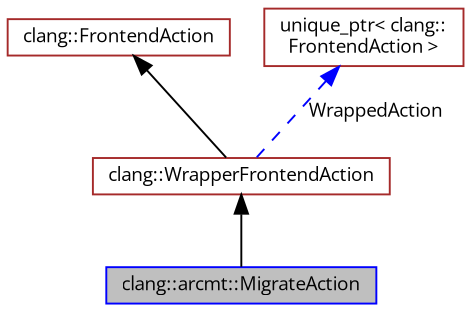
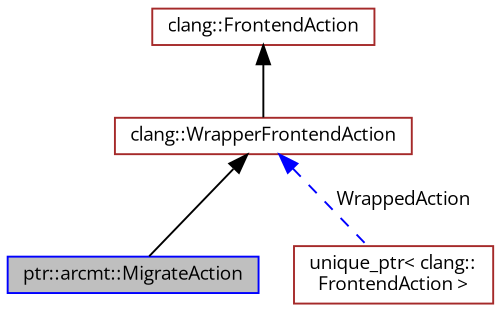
  digraph {
    fontname="Open Sans"
    node [color=brown fontname="Open Sans" fontsize=10 shape=record]
    edge [color=black dir=back fontname="Open Sans" fontsize=10 labelfontname=Helvetica labelfontsize=10 style=solid]
-   n1 [color=blue fillcolor=grey75 fontcolor=black height=0.2 label="clang::arcmt::MigrateAction" style=filled width=0.4]
+   n1 [color=blue fillcolor=grey75 fontcolor=black height=0.2 label="ptr::arcmt::MigrateAction" style=filled width=0.4]
    n2 [height=0.2 label="clang::WrapperFrontendAction" width=0.4]
    n3 [height=0.2 label="clang::FrontendAction" width=0.4]
    n4 [height=0.2 label="unique_ptr\< clang::\lFrontendAction \>" width=0.4]
    n2 -> n1
    n3 -> n2
-   n4 -> n2 [color=blue label=" WrappedAction" style=dashed]
+   n2 -> n4 [color=blue label=" WrappedAction" style=dashed]
  }
